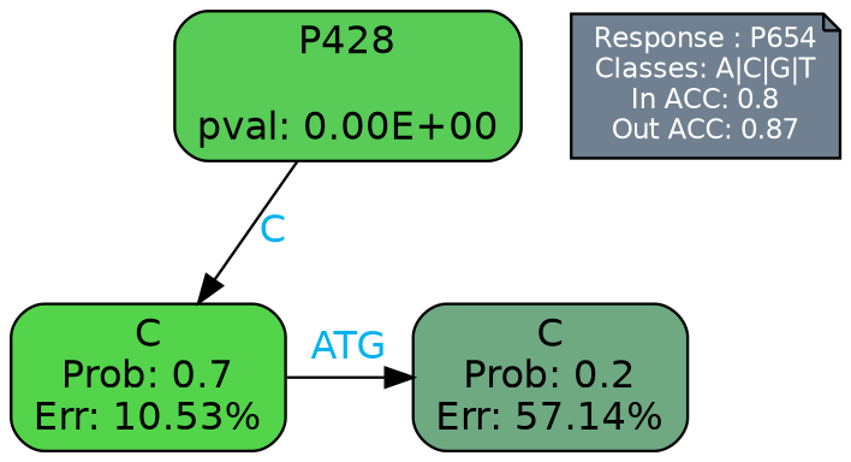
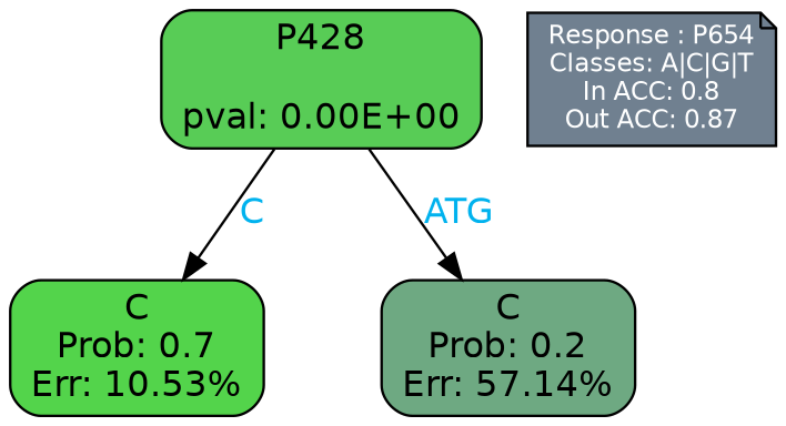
  digraph {
    ranksep=equally
    splines=polylines
    node [color=black fontname=helvetica shape=box style="filled, rounded"]
    edge [fontcolor=deepskyblue2 fontname=helvetica]
    n1 [fillcolor="#6ea982" label="C\nProb: 0.2\nErr: 57.14%"]
    n2 [fillcolor="#53d44b" label="C\nProb: 0.7\nErr: 10.53%"]
    n3 [align=left fillcolor=slategray fontcolor=white fontsize=10 label="Response : P654\nClasses: A|C|G|T\nIn ACC: 0.8\nOut ACC: 0.87\n" shape=note style=filled]
    n4 [fillcolor="#58cc56" label="P428\n\npval: 0.00E+00"]
    subgraph sub_1 {
      rank=same
      n1
      n2
    }
    subgraph sub_2 {
      rank=same
      n3
      n4
    }
-   n2 -> n1 [label=ATG]
+   n4 -> n1 [label=ATG]
    n4 -> n2 [label=C]
  }
